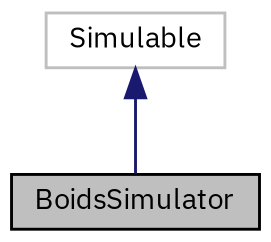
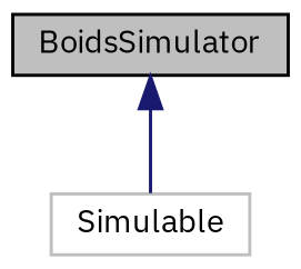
  digraph {
    fontname="IBM Plex Sans"
    node [fontname="IBM Plex Sans" fontsize=10 shape=record style=filled]
    n1 [color=black fillcolor=grey75 fontcolor=black height=0.2 label=BoidsSimulator width=0.4]
    n2 [color=grey75 fillcolor=white height=0.2 label=Simulable width=0.4]
-   n2 -> n1 [color=midnightblue dir=back fontname="IBM Plex Sans" fontsize=10 labelfontname=Helvetica labelfontsize=10 style=solid]
+   n1 -> n2 [color=midnightblue dir=back fontname="IBM Plex Sans" fontsize=10 labelfontname=Helvetica labelfontsize=10 style=solid]
  }
